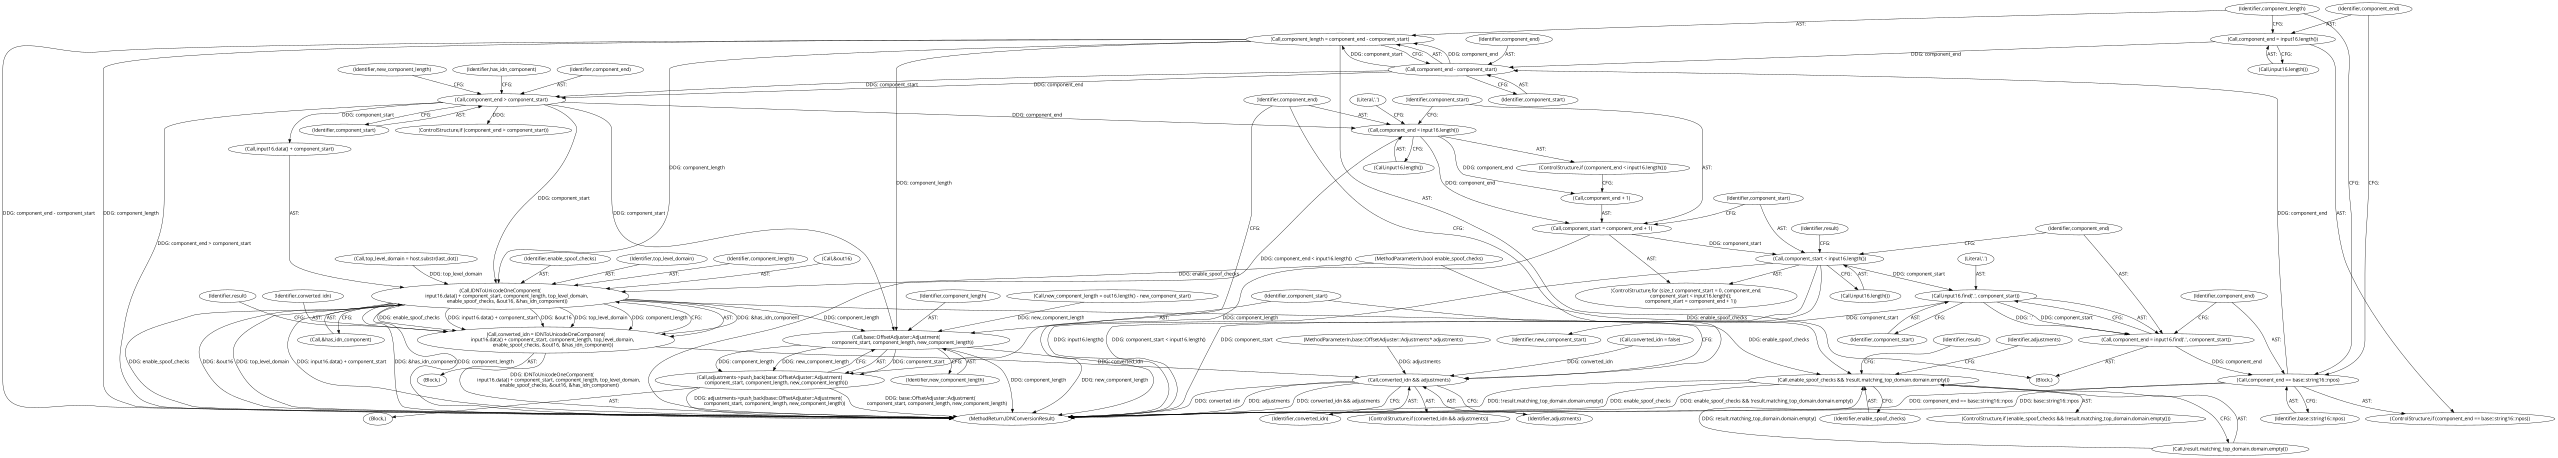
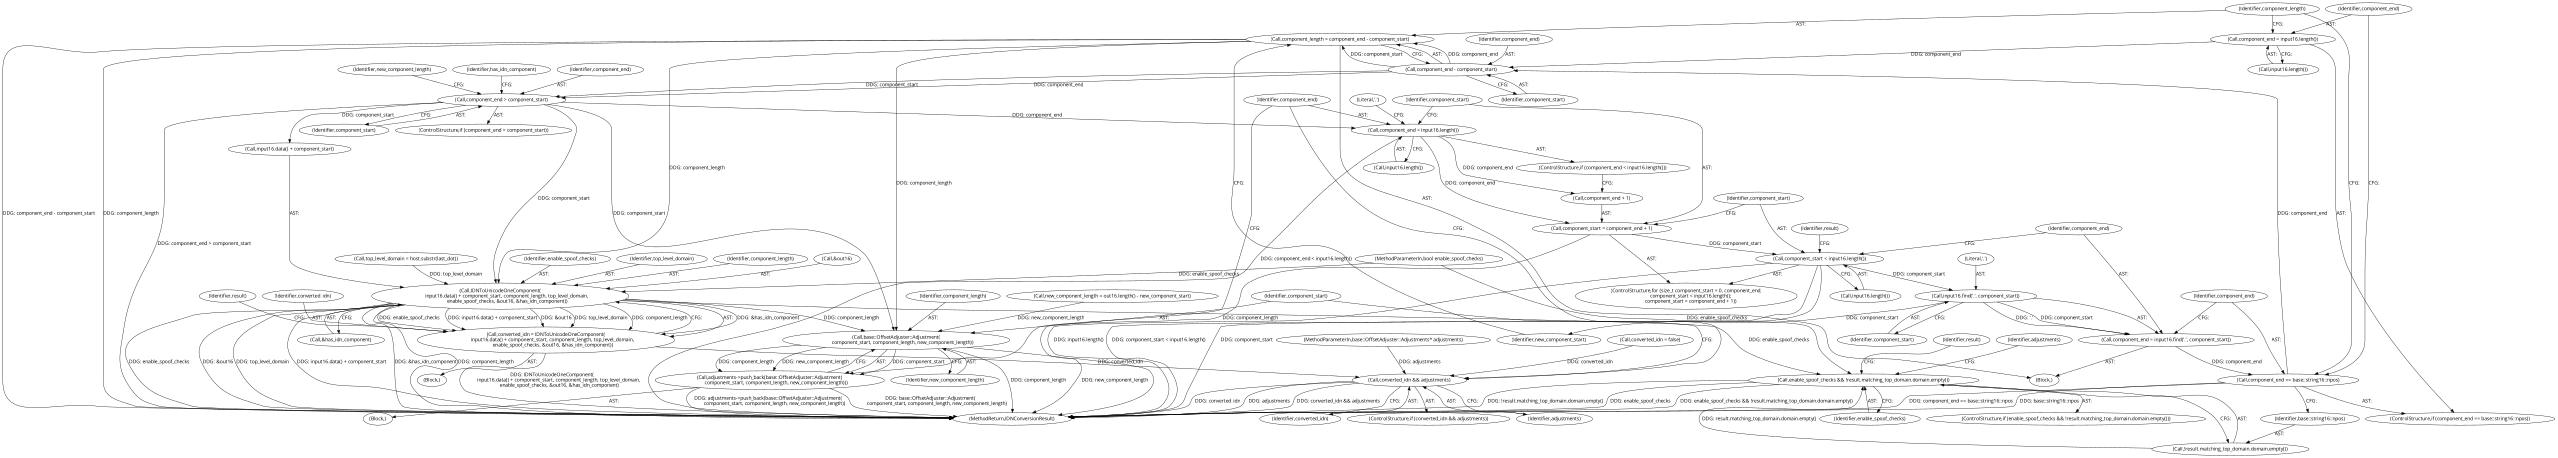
  digraph {
    fontname="Open Sans"
    node [fontname="Open Sans"]
    edge [fontname="Open Sans"]
    n1 [label="(Call,component_length = component_end - component_start)"]
    n2 [label="(Call,component_end - component_start)"]
    n3 [label="(Call,IDNToUnicodeOneComponent(\n          input16.data() + component_start, component_length, top_level_domain,\n           enable_spoof_checks, &out16, &has_idn_component))"]
    n4 [label="(Call,base::OffsetAdjuster::Adjustment(\n          component_start, component_length, new_component_length))"]
    n5 [label="(Block,)"]
    n6 [label="(MethodReturn,IDNConversionResult)"]
    n7 [label="(Call,component_end > component_start)"]
    n8 [label="(Identifier,component_start)"]
    n9 [label="(Call,converted_idn = IDNToUnicodeOneComponent(\n          input16.data() + component_start, component_length, top_level_domain,\n           enable_spoof_checks, &out16, &has_idn_component))"]
    n10 [label="(Call,enable_spoof_checks && !result.matching_top_domain.domain.empty())"]
    n11 [label="(Call,&has_idn_component)"]
    n12 [label="(Call,adjustments->push_back(base::OffsetAdjuster::Adjustment(\n          component_start, component_length, new_component_length)))"]
    n13 [label="(Identifier,new_component_length)"]
    n14 [label="(Call,component_end < input16.length())"]
    n15 [label="(Call,input16.data() + component_start)"]
    n16 [label="(Identifier,component_start)"]
    n17 [label="(ControlStructure,if (component_end > component_start))"]
    n18 [label="(Call,component_end == base::string16::npos)"]
    n19 [label="(ControlStructure,if (component_end == base::string16::npos))"]
    n20 [label="(Identifier,base::string16::npos)"]
    n21 [label="(Call,component_end = input16.find('.', component_start))"]
    n22 [label="(Call,input16.find('.', component_start))"]
    n23 [label="(Identifier,component_start)"]
    n24 [label="(Identifier,new_component_start)"]
    n25 [label="(Call,component_start < input16.length())"]
    n26 [label="(Call,input16.length())"]
    n27 [label="(ControlStructure,for (size_t component_start = 0, component_end;\n       component_start < input16.length();\n       component_start = component_end + 1))"]
    n28 [label="(Call,component_start = component_end + 1)"]
    n29 [label="(Call,component_end + 1)"]
    n30 [label="(ControlStructure,if (component_end < input16.length()))"]
    n31 [label="(Call,input16.length())"]
    n32 [label="(Call,component_end = input16.length())"]
    n33 [label="(Call,input16.length())"]
    n34 [label="(Call,converted_idn && adjustments)"]
    n35 [label="(Block,)"]
    n36 [label="(Identifier,enable_spoof_checks)"]
    n37 [label="(ControlStructure,if (enable_spoof_checks && !result.matching_top_domain.domain.empty()))"]
    n38 [label="(Call,!result.matching_top_domain.domain.empty())"]
    n39 [label="(Identifier,adjustments)"]
    n40 [label="(Identifier,converted_idn)"]
    n41 [label="(ControlStructure,if (converted_idn && adjustments))"]
    n42 [label="(Block,)"]
    n43 [label="(Literal,'.')"]
    n44 [label="(Identifier,component_end)"]
    n45 [label="(Identifier,component_start)"]
    n46 [label="(Identifier,component_length)"]
    n47 [label="(Literal,'.')"]
    n48 [label="(Identifier,has_idn_component)"]
    n49 [label="(Identifier,converted_idn)"]
    n50 [label="(Identifier,component_end)"]
    n51 [label="(Identifier,enable_spoof_checks)"]
    n52 [label="(Identifier,component_start)"]
    n53 [label="(Identifier,adjustments)"]
    n54 [label="(Identifier,result)"]
    n55 [label="(Identifier,top_level_domain)"]
    n56 [label="(MethodParameterIn,base::OffsetAdjuster::Adjustments* adjustments)"]
    n57 [label="(Identifier,component_length)"]
    n58 [label="(Identifier,new_component_length)"]
    n59 [label="(Call,converted_idn = false)"]
    n60 [label="(Identifier,result)"]
    n61 [label="(Identifier,component_length)"]
    n62 [label="(MethodParameterIn,bool enable_spoof_checks)"]
    n63 [label="(Identifier,result)"]
    n64 [label="(Call,&out16)"]
    n65 [label="(Identifier,component_end)"]
    n66 [label="(Identifier,component_end)"]
    n67 [label="(Call,top_level_domain = host.substr(last_dot))"]
    n68 [label="(Call,new_component_length = out16.length() - new_component_start)"]
    n69 [label="(Identifier,component_end)"]
    n70 [label="(Identifier,component_start)"]
    n71 [label="(Identifier,component_end)"]
    n1 -> n2 [label="CFG: "]
    n1 -> n3 [label="DDG: component_length"]
    n1 -> n4 [label="DDG: component_length"]
    n1 -> n5 [label="AST: "]
    n1 -> n6 [label="DDG: component_end - component_start"]
    n1 -> n6 [label="DDG: component_length"]
    n2 -> n1 [label="AST: "]
    n2 -> n1 [label="DDG: component_end"]
    n2 -> n1 [label="DDG: component_start"]
    n2 -> n7 [label="DDG: component_end"]
    n2 -> n7 [label="DDG: component_start"]
    n2 -> n8 [label="CFG: "]
    n3 -> n4 [label="DDG: component_length"]
    n3 -> n6 [label="DDG: top_level_domain"]
    n3 -> n6 [label="DDG: input16.data() + component_start"]
    n3 -> n6 [label="DDG: &has_idn_component"]
    n3 -> n6 [label="DDG: component_length"]
    n3 -> n6 [label="DDG: enable_spoof_checks"]
    n3 -> n6 [label="DDG: &out16"]
    n3 -> n9 [label="AST: "]
    n3 -> n9 [label="DDG: &has_idn_component"]
    n3 -> n9 [label="DDG: enable_spoof_checks"]
    n3 -> n9 [label="DDG: input16.data() + component_start"]
    n3 -> n9 [label="DDG: &out16"]
    n3 -> n9 [label="DDG: top_level_domain"]
    n3 -> n9 [label="DDG: component_length"]
    n3 -> n10 [label="DDG: enable_spoof_checks"]
    n3 -> n11 [label="CFG: "]
    n4 -> n6 [label="DDG: new_component_length"]
    n4 -> n6 [label="DDG: component_length"]
    n4 -> n12 [label="AST: "]
    n4 -> n12 [label="DDG: component_start"]
    n4 -> n12 [label="DDG: component_length"]
    n4 -> n12 [label="DDG: new_component_length"]
    n4 -> n13 [label="CFG: "]
    n7 -> n3 [label="DDG: component_start"]
    n7 -> n4 [label="DDG: component_start"]
    n7 -> n6 [label="DDG: component_end > component_start"]
    n7 -> n14 [label="DDG: component_end"]
    n7 -> n15 [label="DDG: component_start"]
    n7 -> n16 [label="CFG: "]
-   n7 -> n17 [label="DDG: "]
+   n7 -> n17 [label="AST: "]
    n8 -> n2 [label="AST: "]
    n9 -> n3 [label="CFG: "]
    n9 -> n6 [label="DDG: IDNToUnicodeOneComponent(\n          input16.data() + component_start, component_length, top_level_domain,\n           enable_spoof_checks, &out16, &has_idn_component)"]
    n9 -> n34 [label="DDG: converted_idn"]
    n9 -> n35 [label="AST: "]
    n10 -> n6 [label="DDG: enable_spoof_checks && !result.matching_top_domain.domain.empty()"]
    n10 -> n6 [label="DDG: !result.matching_top_domain.domain.empty()"]
    n10 -> n6 [label="DDG: enable_spoof_checks"]
    n10 -> n36 [label="CFG: "]
    n10 -> n37 [label="AST: "]
    n10 -> n38 [label="CFG: "]
    n11 -> n3 [label="AST: "]
    n12 -> n4 [label="CFG: "]
    n12 -> n6 [label="DDG: adjustments->push_back(base::OffsetAdjuster::Adjustment(\n          component_start, component_length, new_component_length))"]
    n12 -> n6 [label="DDG: base::OffsetAdjuster::Adjustment(\n          component_start, component_length, new_component_length)"]
    n12 -> n42 [label="AST: "]
    n13 -> n4 [label="AST: "]
    n14 -> n6 [label="DDG: component_end < input16.length()"]
    n14 -> n28 [label="DDG: component_end"]
    n14 -> n29 [label="DDG: component_end"]
    n14 -> n30 [label="AST: "]
    n14 -> n31 [label="CFG: "]
    n15 -> n3 [label="AST: "]
    n16 -> n7 [label="AST: "]
    n18 -> n2 [label="DDG: component_end"]
    n18 -> n6 [label="DDG: component_end == base::string16::npos"]
    n18 -> n6 [label="DDG: base::string16::npos"]
    n18 -> n19 [label="AST: "]
    n18 -> n20 [label="CFG: "]
-   n20 -> n18 [label="AST: "]
+   n20 -> n38 [label="AST: "]
    n21 -> n5 [label="AST: "]
    n21 -> n18 [label="DDG: component_end"]
-   n21 -> n22 [label="CFG: "]
    n22 -> n21 [label="AST: "]
    n22 -> n21 [label="DDG: '.'"]
    n22 -> n21 [label="DDG: component_start"]
    n22 -> n23 [label="CFG: "]
    n22 -> n24 [label="DDG: component_start"]
    n23 -> n22 [label="AST: "]
+   n24 -> n1 [label="CFG: "]
    n25 -> n6 [label="DDG: component_start"]
    n25 -> n6 [label="DDG: input16.length()"]
    n25 -> n6 [label="DDG: component_start < input16.length()"]
    n25 -> n22 [label="DDG: component_start"]
    n25 -> n26 [label="CFG: "]
    n25 -> n27 [label="AST: "]
    n26 -> n25 [label="AST: "]
    n28 -> n6 [label="DDG: component_length"]
    n28 -> n25 [label="DDG: component_start"]
    n28 -> n27 [label="AST: "]
    n29 -> n28 [label="AST: "]
    n30 -> n29 [label="CFG: "]
    n31 -> n14 [label="AST: "]
    n32 -> n2 [label="DDG: component_end"]
    n32 -> n19 [label="AST: "]
    n32 -> n33 [label="CFG: "]
    n33 -> n32 [label="AST: "]
    n34 -> n6 [label="DDG: converted_idn"]
    n34 -> n6 [label="DDG: adjustments"]
    n34 -> n6 [label="DDG: converted_idn && adjustments"]
    n34 -> n39 [label="CFG: "]
    n34 -> n40 [label="CFG: "]
    n34 -> n41 [label="AST: "]
    n36 -> n10 [label="AST: "]
    n38 -> n10 [label="AST: "]
    n38 -> n10 [label="DDG: result.matching_top_domain.domain.empty()"]
    n39 -> n34 [label="AST: "]
    n40 -> n34 [label="AST: "]
    n43 -> n22 [label="AST: "]
    n44 -> n18 [label="AST: "]
    n44 -> n21 [label="CFG: "]
    n45 -> n14 [label="CFG: "]
    n45 -> n28 [label="AST: "]
    n46 -> n1 [label="AST: "]
    n46 -> n18 [label="CFG: "]
    n46 -> n32 [label="CFG: "]
    n47 -> n14 [label="CFG: "]
    n48 -> n7 [label="CFG: "]
    n49 -> n9 [label="AST: "]
    n50 -> n7 [label="AST: "]
    n51 -> n3 [label="AST: "]
    n52 -> n25 [label="AST: "]
    n52 -> n28 [label="CFG: "]
    n53 -> n10 [label="CFG: "]
    n54 -> n10 [label="CFG: "]
    n55 -> n3 [label="AST: "]
    n56 -> n34 [label="DDG: adjustments"]
    n57 -> n4 [label="AST: "]
    n58 -> n7 [label="CFG: "]
    n59 -> n34 [label="DDG: converted_idn"]
    n60 -> n25 [label="CFG: "]
    n61 -> n3 [label="AST: "]
    n62 -> n3 [label="DDG: enable_spoof_checks"]
    n62 -> n10 [label="DDG: enable_spoof_checks"]
    n63 -> n9 [label="CFG: "]
    n64 -> n3 [label="AST: "]
    n65 -> n21 [label="AST: "]
    n65 -> n25 [label="CFG: "]
    n66 -> n18 [label="CFG: "]
    n66 -> n32 [label="AST: "]
    n67 -> n3 [label="DDG: top_level_domain"]
    n68 -> n4 [label="DDG: new_component_length"]
    n69 -> n12 [label="CFG: "]
    n69 -> n14 [label="AST: "]
    n69 -> n34 [label="CFG: "]
    n70 -> n4 [label="AST: "]
    n70 -> n34 [label="CFG: "]
    n71 -> n2 [label="AST: "]
  }
